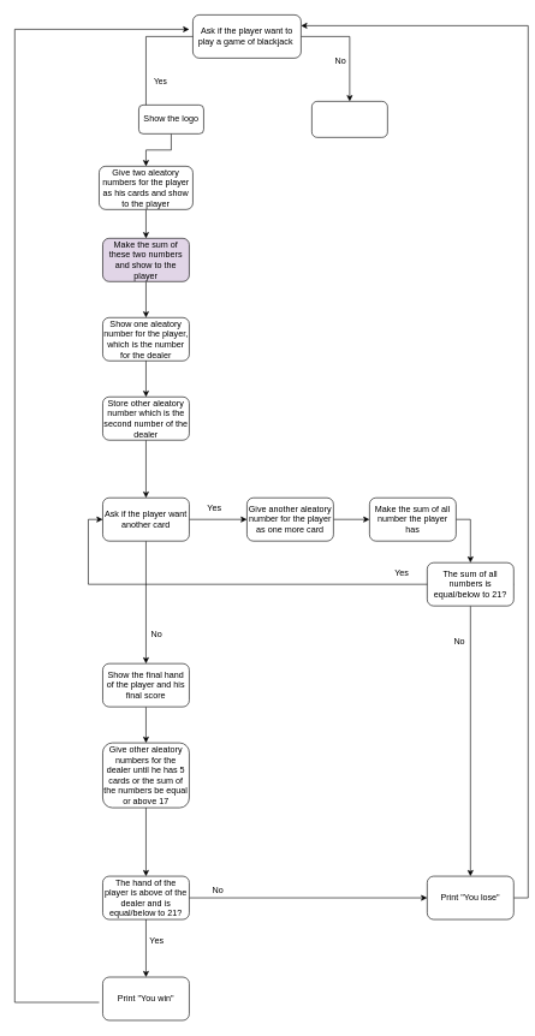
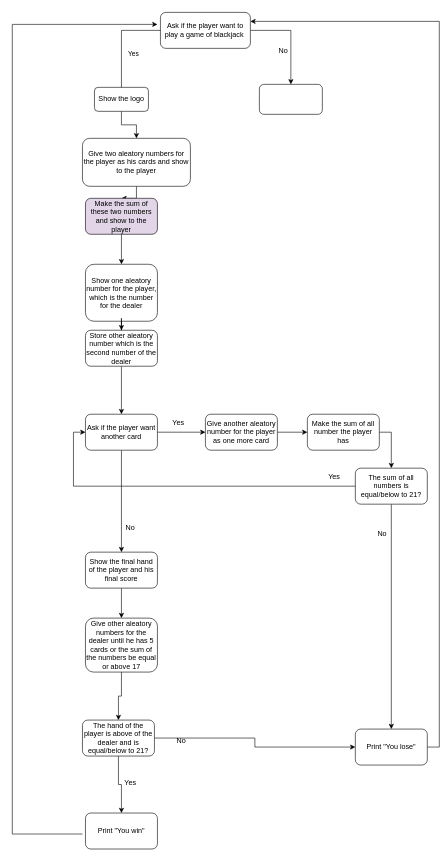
  <mxCell id="0" />
  <mxCell id="1" parent="0" />
  <mxCell id="2" style="edgeStyle=orthogonalEdgeStyle;rounded=0;orthogonalLoop=1;jettySize=auto;html=1;exitX=1;exitY=0.5;exitDx=0;exitDy=0;entryX=0.5;entryY=0;entryDx=0;entryDy=0;" edge="1" parent="1" source="3" target="5"><mxGeometry relative="1" as="geometry"><mxPoint x="482" y="130" as="targetPoint" /></mxGeometry></mxCell>
  <mxCell id="3" value="Ask if the player want to play a game of blackjack&amp;nbsp;" style="rounded=1;whiteSpace=wrap;html=1;fontSize=12;glass=0;strokeWidth=1;shadow=0;" parent="1" vertex="1"><mxGeometry x="267" y="20" width="150" height="60" as="geometry" /></mxCell>
  <mxCell id="4" value="Yes" style="rounded=0;html=1;jettySize=auto;orthogonalLoop=1;fontSize=11;endArrow=block;endFill=0;endSize=8;strokeWidth=1;shadow=0;labelBackgroundColor=none;edgeStyle=orthogonalEdgeStyle;exitX=0;exitY=0.5;exitDx=0;exitDy=0;entryX=0.5;entryY=0;entryDx=0;entryDy=0;" edge="1" parent="1" source="3" target="8"><mxGeometry x="0.235" y="20" relative="1" as="geometry"><mxPoint as="offset" /><mxPoint x="352" y="220" as="sourcePoint" /><mxPoint x="202" y="140" as="targetPoint" /><Array as="points"><mxPoint x="202" y="50" /><mxPoint x="202" y="150" /></Array></mxGeometry></mxCell>
  <mxCell id="5" value="" style="rounded=1;whiteSpace=wrap;html=1;" vertex="1" parent="1"><mxGeometry x="432" y="140" width="105" height="50" as="geometry" /></mxCell>
  <mxCell id="6" value="No" style="text;html=1;align=center;verticalAlign=middle;whiteSpace=wrap;rounded=0;" vertex="1" parent="1"><mxGeometry x="462" y="80" width="20" height="10" as="geometry" /></mxCell>
  <mxCell id="7" value="" style="edgeStyle=orthogonalEdgeStyle;rounded=0;orthogonalLoop=1;jettySize=auto;html=1;" edge="1" parent="1" source="8" target="10"><mxGeometry relative="1" as="geometry" /></mxCell>
- <mxCell id="8" value="Show the logo" style="rounded=1;whiteSpace=wrap;html=1;" vertex="1" parent="1"><mxGeometry x="192" y="145" width="90" height="40" as="geometry" /></mxCell>
+ <mxCell id="8" value="Show the logo" style="rounded=1;whiteSpace=wrap;html=1;" vertex="1" parent="1"><mxGeometry x="157" y="145" width="90" height="40" as="geometry" /></mxCell>
  <mxCell id="9" value="" style="edgeStyle=orthogonalEdgeStyle;rounded=0;orthogonalLoop=1;jettySize=auto;html=1;" edge="1" parent="1" source="10" target="12"><mxGeometry relative="1" as="geometry" /></mxCell>
- <mxCell id="10" value="Give two aleatory numbers for the player as his cards and show to the player" style="whiteSpace=wrap;html=1;rounded=1;" vertex="1" parent="1"><mxGeometry x="137" y="230" width="130" height="60" as="geometry" /></mxCell>
+ <mxCell id="10" value="Give two aleatory numbers for the player as his cards and show to the player" style="whiteSpace=wrap;html=1;rounded=1;" vertex="1" parent="1"><mxGeometry x="137" y="230" width="180" height="80" as="geometry" /></mxCell>
  <mxCell id="11" value="" style="edgeStyle=orthogonalEdgeStyle;rounded=0;orthogonalLoop=1;jettySize=auto;html=1;" edge="1" parent="1" source="12" target="14"><mxGeometry relative="1" as="geometry" /></mxCell>
  <mxCell id="12" value="Make the sum of these two numbers and show to the player" style="whiteSpace=wrap;html=1;rounded=1;fillColor=#e1d5e7;" vertex="1" parent="1"><mxGeometry x="142" y="330" width="120" height="60" as="geometry" /></mxCell>
  <mxCell id="13" value="" style="edgeStyle=orthogonalEdgeStyle;rounded=0;orthogonalLoop=1;jettySize=auto;html=1;" edge="1" parent="1" source="30" target="17"><mxGeometry relative="1" as="geometry" /></mxCell>
- <mxCell id="14" value="Show one aleatory number for the player, which is the number for the dealer" style="whiteSpace=wrap;html=1;rounded=1;" vertex="1" parent="1"><mxGeometry x="142" y="440" width="120" height="60" as="geometry" /></mxCell>
+ <mxCell id="14" value="Show one aleatory number for the player, which is the number for the dealer" style="whiteSpace=wrap;html=1;rounded=1;" vertex="1" parent="1"><mxGeometry x="142" y="440" width="120" height="95" as="geometry" /></mxCell>
  <mxCell id="15" value="" style="edgeStyle=orthogonalEdgeStyle;rounded=0;orthogonalLoop=1;jettySize=auto;html=1;" edge="1" parent="1" source="17" target="19"><mxGeometry relative="1" as="geometry" /></mxCell>
  <mxCell id="16" value="" style="edgeStyle=orthogonalEdgeStyle;rounded=0;orthogonalLoop=1;jettySize=auto;html=1;" edge="1" parent="1" source="17" target="21"><mxGeometry relative="1" as="geometry" /></mxCell>
  <mxCell id="17" value="Ask if the player want another card" style="whiteSpace=wrap;html=1;rounded=1;" vertex="1" parent="1"><mxGeometry x="142" y="690" width="120" height="60" as="geometry" /></mxCell>
  <mxCell id="18" value="" style="edgeStyle=orthogonalEdgeStyle;rounded=0;orthogonalLoop=1;jettySize=auto;html=1;" edge="1" parent="1" source="19" target="25"><mxGeometry relative="1" as="geometry" /></mxCell>
  <mxCell id="19" value="Give another aleatory number for the player as one more card" style="whiteSpace=wrap;html=1;rounded=1;" vertex="1" parent="1"><mxGeometry x="342" y="690" width="120" height="60" as="geometry" /></mxCell>
  <mxCell id="20" value="" style="edgeStyle=orthogonalEdgeStyle;rounded=0;orthogonalLoop=1;jettySize=auto;html=1;" edge="1" parent="1" source="21" target="28"><mxGeometry relative="1" as="geometry" /></mxCell>
  <mxCell id="21" value="Show the final hand of the player and his final score" style="whiteSpace=wrap;html=1;rounded=1;" vertex="1" parent="1"><mxGeometry x="142" y="920" width="120" height="60" as="geometry" /></mxCell>
  <mxCell id="22" value="Yes" style="text;html=1;align=center;verticalAlign=middle;whiteSpace=wrap;rounded=0;" vertex="1" parent="1"><mxGeometry x="282" y="695" width="30" height="20" as="geometry" /></mxCell>
  <mxCell id="23" style="edgeStyle=orthogonalEdgeStyle;rounded=0;orthogonalLoop=1;jettySize=auto;html=1;exitX=1;exitY=0.5;exitDx=0;exitDy=0;entryX=0;entryY=0.5;entryDx=0;entryDy=0;" edge="1" parent="1" source="38" target="17"><mxGeometry relative="1" as="geometry"><Array as="points"><mxPoint x="122" y="720" /></Array></mxGeometry></mxCell>
  <mxCell id="24" style="edgeStyle=orthogonalEdgeStyle;rounded=0;orthogonalLoop=1;jettySize=auto;html=1;exitX=1;exitY=0.5;exitDx=0;exitDy=0;entryX=0.5;entryY=0;entryDx=0;entryDy=0;" edge="1" parent="1" source="25" target="38"><mxGeometry relative="1" as="geometry" /></mxCell>
  <mxCell id="25" value="Make the sum of all number the player has" style="whiteSpace=wrap;html=1;rounded=1;" vertex="1" parent="1"><mxGeometry x="512" y="690" width="120" height="60" as="geometry" /></mxCell>
  <mxCell id="26" value="No" style="text;html=1;align=center;verticalAlign=middle;whiteSpace=wrap;rounded=0;" vertex="1" parent="1"><mxGeometry x="202" y="870" width="30" height="20" as="geometry" /></mxCell>
  <mxCell id="27" value="" style="edgeStyle=orthogonalEdgeStyle;rounded=0;orthogonalLoop=1;jettySize=auto;html=1;" edge="1" parent="1" source="28" target="33"><mxGeometry relative="1" as="geometry" /></mxCell>
  <mxCell id="28" value="Give other aleatory numbers for the dealer until he has 5 cards or the sum of the numbers be equal or above 17" style="whiteSpace=wrap;html=1;rounded=1;" vertex="1" parent="1"><mxGeometry x="142" y="1030" width="120" height="90" as="geometry" /></mxCell>
  <mxCell id="29" value="" style="edgeStyle=orthogonalEdgeStyle;rounded=0;orthogonalLoop=1;jettySize=auto;html=1;" edge="1" parent="1" source="14" target="30"><mxGeometry relative="1" as="geometry"><mxPoint x="202" y="500" as="sourcePoint" /><mxPoint x="202" y="690" as="targetPoint" /></mxGeometry></mxCell>
  <mxCell id="30" value="Store other aleatory number which is the second number of the dealer" style="rounded=1;whiteSpace=wrap;html=1;" vertex="1" parent="1"><mxGeometry x="142" y="550" width="120" height="60" as="geometry" /></mxCell>
  <mxCell id="31" value="" style="edgeStyle=orthogonalEdgeStyle;rounded=0;orthogonalLoop=1;jettySize=auto;html=1;" edge="1" parent="1" source="33" target="35"><mxGeometry relative="1" as="geometry" /></mxCell>
  <mxCell id="32" value="" style="edgeStyle=orthogonalEdgeStyle;rounded=0;orthogonalLoop=1;jettySize=auto;html=1;entryX=0;entryY=0.5;entryDx=0;entryDy=0;" edge="1" parent="1" source="33" target="43"><mxGeometry relative="1" as="geometry"><mxPoint x="342" y="1245" as="targetPoint" /></mxGeometry></mxCell>
- <mxCell id="33" value="The hand of the player is above of the dealer and&amp;nbsp;is equal/below to 21?" style="whiteSpace=wrap;html=1;rounded=1;" vertex="1" parent="1"><mxGeometry x="142" y="1215" width="120" height="60" as="geometry" /></mxCell>
+ <mxCell id="33" value="The hand of the player is above of the dealer and&amp;nbsp;is equal/below to 21?" style="whiteSpace=wrap;html=1;rounded=1;" vertex="1" parent="1"><mxGeometry x="137" y="1200" width="120" height="60" as="geometry" /></mxCell>
  <mxCell id="34" value="" style="edgeStyle=orthogonalEdgeStyle;rounded=0;orthogonalLoop=1;jettySize=auto;html=1;entryX=0;entryY=0.25;entryDx=0;entryDy=0;exitX=0;exitY=0.5;exitDx=0;exitDy=0;" edge="1" parent="1"><mxGeometry relative="1" as="geometry"><mxPoint x="137" y="1390" as="sourcePoint" /><mxPoint x="262" y="40" as="targetPoint" /><Array as="points"><mxPoint x="20" y="1390" /><mxPoint x="20" y="40" /></Array></mxGeometry></mxCell>
  <mxCell id="35" value="Print &quot;You win&quot;" style="whiteSpace=wrap;html=1;rounded=1;" vertex="1" parent="1"><mxGeometry x="142" y="1355" width="120" height="60" as="geometry" /></mxCell>
  <mxCell id="36" value="Yes" style="text;html=1;align=center;verticalAlign=middle;whiteSpace=wrap;rounded=0;" vertex="1" parent="1"><mxGeometry x="212" y="1300" width="10" height="10" as="geometry" /></mxCell>
  <mxCell id="37" style="edgeStyle=orthogonalEdgeStyle;rounded=0;orthogonalLoop=1;jettySize=auto;html=1;exitX=0.5;exitY=1;exitDx=0;exitDy=0;entryX=0.5;entryY=0;entryDx=0;entryDy=0;" edge="1" parent="1" source="38" target="43"><mxGeometry relative="1" as="geometry"><mxPoint x="652" y="1130" as="targetPoint" /></mxGeometry></mxCell>
  <mxCell id="38" value="The sum of all numbers is equal/below to 21?" style="rounded=1;whiteSpace=wrap;html=1;" vertex="1" parent="1"><mxGeometry x="592" y="780" width="120" height="60" as="geometry" /></mxCell>
  <mxCell id="39" value="Yes" style="text;html=1;align=center;verticalAlign=middle;whiteSpace=wrap;rounded=0;" vertex="1" parent="1"><mxGeometry x="542" y="790" width="30" height="10" as="geometry" /></mxCell>
  <mxCell id="40" value="No" style="text;html=1;align=center;verticalAlign=middle;whiteSpace=wrap;rounded=0;" vertex="1" parent="1"><mxGeometry x="622" y="880" width="30" height="20" as="geometry" /></mxCell>
  <mxCell id="41" value="No" style="text;html=1;align=center;verticalAlign=middle;whiteSpace=wrap;rounded=0;" vertex="1" parent="1"><mxGeometry x="292" y="1230" width="20" height="10" as="geometry" /></mxCell>
  <mxCell id="42" style="edgeStyle=orthogonalEdgeStyle;rounded=0;orthogonalLoop=1;jettySize=auto;html=1;exitX=1;exitY=0.5;exitDx=0;exitDy=0;entryX=1;entryY=0.25;entryDx=0;entryDy=0;" edge="1" parent="1" source="43" target="3"><mxGeometry relative="1" as="geometry" /></mxCell>
  <mxCell id="43" value="Print &quot;You lose&quot;" style="rounded=1;whiteSpace=wrap;html=1;" vertex="1" parent="1"><mxGeometry x="592" y="1215" width="120" height="60" as="geometry" /></mxCell>
